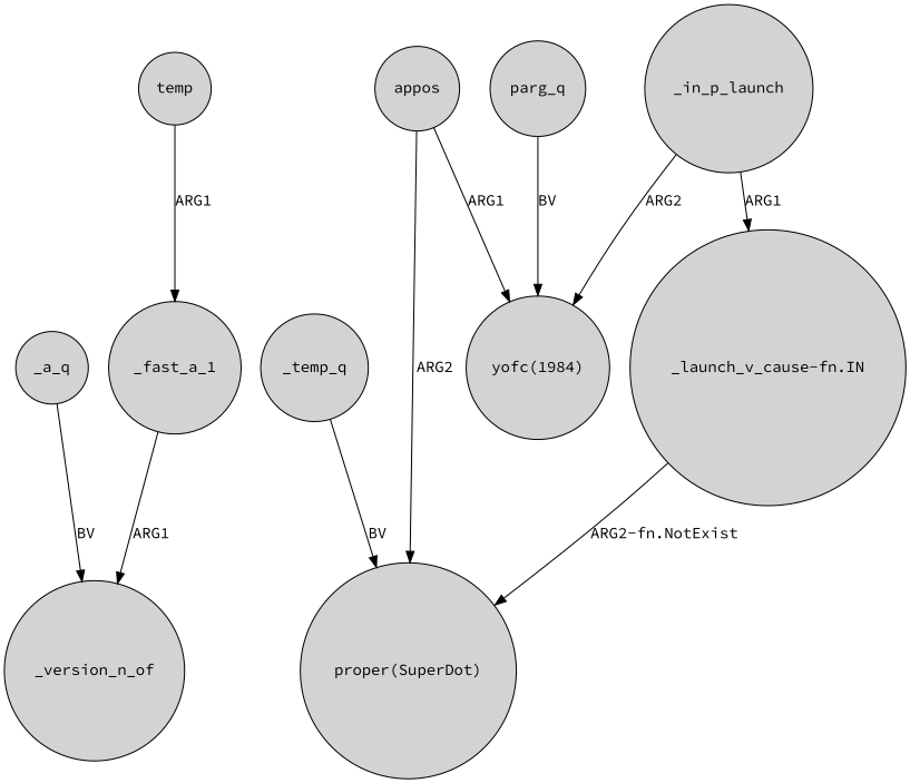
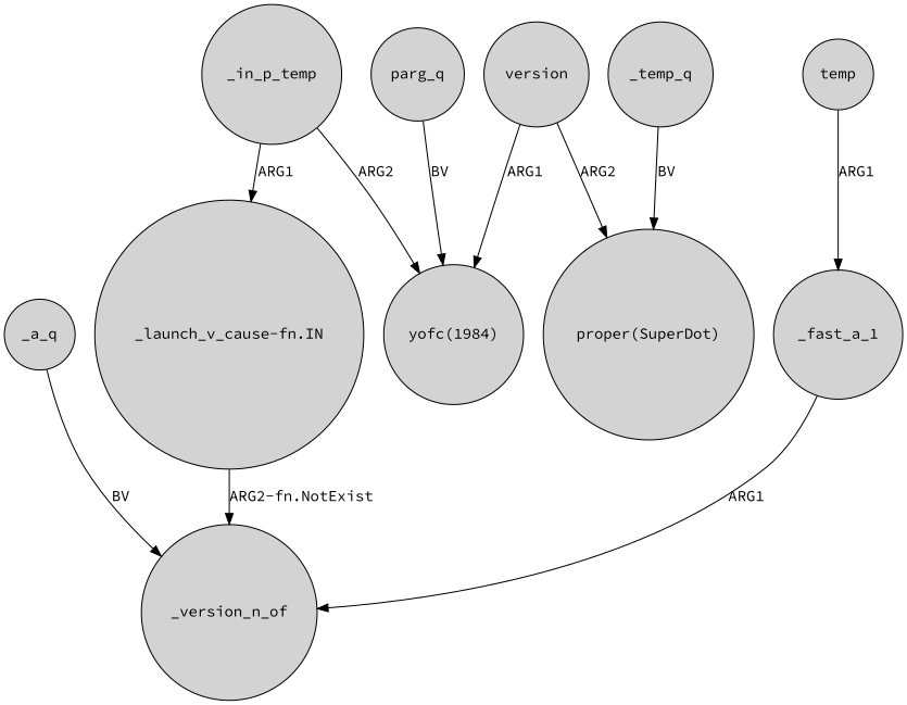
  digraph {
    fontname="Source Code Pro"
    node [fontname="Source Code Pro" shape=circle style=filled]
    edge [fontname="Source Code Pro"]
    _a_q
    _version_n_of
    "_launch_v_cause-fn.IN"
-   _in_p_temp [label=_in_p_launch]
+   _in_p_temp
    "yofc(1984)"
    _fast_a_1
    n7 [label=parg_q]
    n8 [label=_temp_q]
    n9 [label="proper(SuperDot)"]
-   appos
+   appos [label=version]
    n11 [label=temp]
    _a_q -> _version_n_of [label=BV]
-   "_launch_v_cause-fn.IN" -> n9 [label="ARG2-fn.NotExist"]
+   "_launch_v_cause-fn.IN" -> _version_n_of [label="ARG2-fn.NotExist"]
    _in_p_temp -> "_launch_v_cause-fn.IN" [label=ARG1]
    _in_p_temp -> "yofc(1984)" [label=ARG2]
    _fast_a_1 -> _version_n_of [label=ARG1]
    n7 -> "yofc(1984)" [label=BV]
    n8 -> n9 [label=BV]
    appos -> "yofc(1984)" [label=ARG1]
    appos -> n9 [label=ARG2]
    n11 -> _fast_a_1 [label=ARG1]
  }
